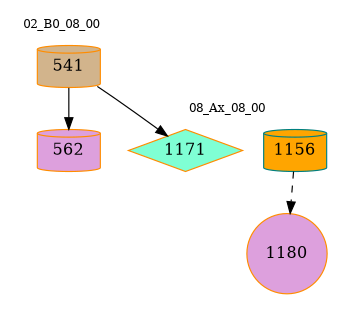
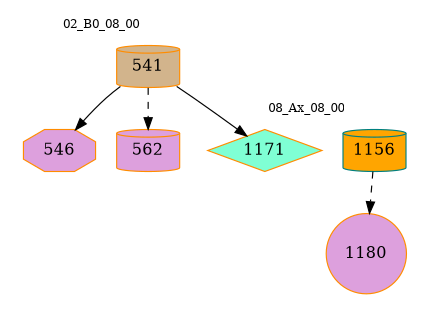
  digraph {
    node [color=darkorange fillcolor=plum shape=cylinder style=filled]
    edge [color=black style=dashed]
    n1 [color=teal fillcolor=orange label=1156]
    n2 [label=1180 shape=circle]
    n3 [fillcolor=aquamarine label=1171 shape=diamond]
    n4 [fillcolor=tan label=541]
+   n5 [label=546 shape=octagon]
    n6 [label=562]
    subgraph cluster_1 {
      color=white
      fontsize=10
      label="08_Ax_08_00"
      n1
      n2
      n3
    }
    subgraph cluster_2 {
      color=white
      fontsize=10
      label="02_B0_08_00"
      n4
+     n5
      n6
    }
    n1 -> n2
    n4 -> n3 [style=solid]
-   n4 -> n6 [style=solid]
+   n4 -> n5 [style=solid]
+   n4 -> n6
  }
